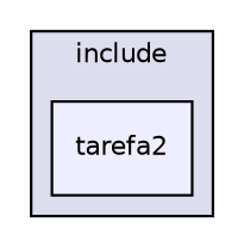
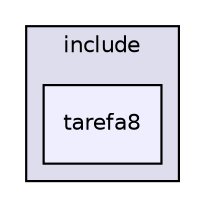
  digraph {
    compound=true
-   n1 [fillcolor="#eeeeff" fontname=Helvetica fontsize=10 label=tarefa2 pencolor=black shape=box style=filled]
+   n1 [fillcolor="#eeeeff" fontname=Helvetica fontsize=10 label=tarefa8 pencolor=black shape=box style=filled]
    subgraph cluster_1 {
      bgcolor="#ddddee"
      fontname=Helvetica
      fontsize=10
      label=include
      pencolor=black
      n1
    }
  }
